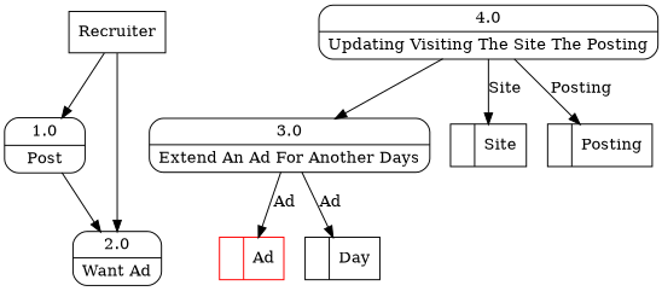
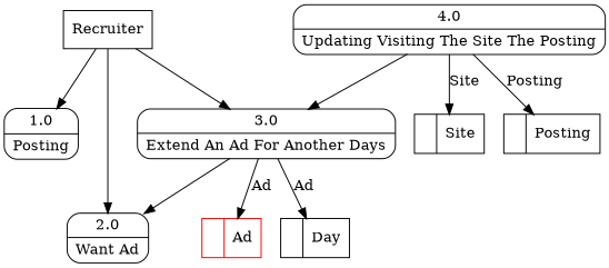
  digraph {
    node [shape=record]
    n1 [color=red label="<f0>  |<f1> Ad "]
    n2 [label="<f0>  |<f1> Site "]
    n3 [label="<f0>  |<f1> Posting "]
    n4 [label="<f0>  |<f1> Day "]
    n5 [label=Recruiter shape=box]
-   n6 [label="{<f0> 1.0|<f1> Post }" shape=Mrecord]
+   n6 [label="{<f0> 1.0|<f1> Posting }" shape=Mrecord]
    n7 [label="{<f0> 2.0|<f1> Want Ad }" shape=Mrecord]
    n8 [label="{<f0> 3.0|<f1> Extend An Ad For Another Days }" shape=Mrecord]
    n9 [label="{<f0> 4.0|<f1> Updating Visiting The Site The Posting }" shape=Mrecord]
    n5 -> n6
    n5 -> n7
-   n6 -> n7
+   n5 -> n8
+   n8 -> n7
    n8 -> n1 [label=Ad]
    n8 -> n4 [label=Ad]
    n9 -> n2 [label=Site]
    n9 -> n3 [label=Posting]
    n9 -> n8
  }
